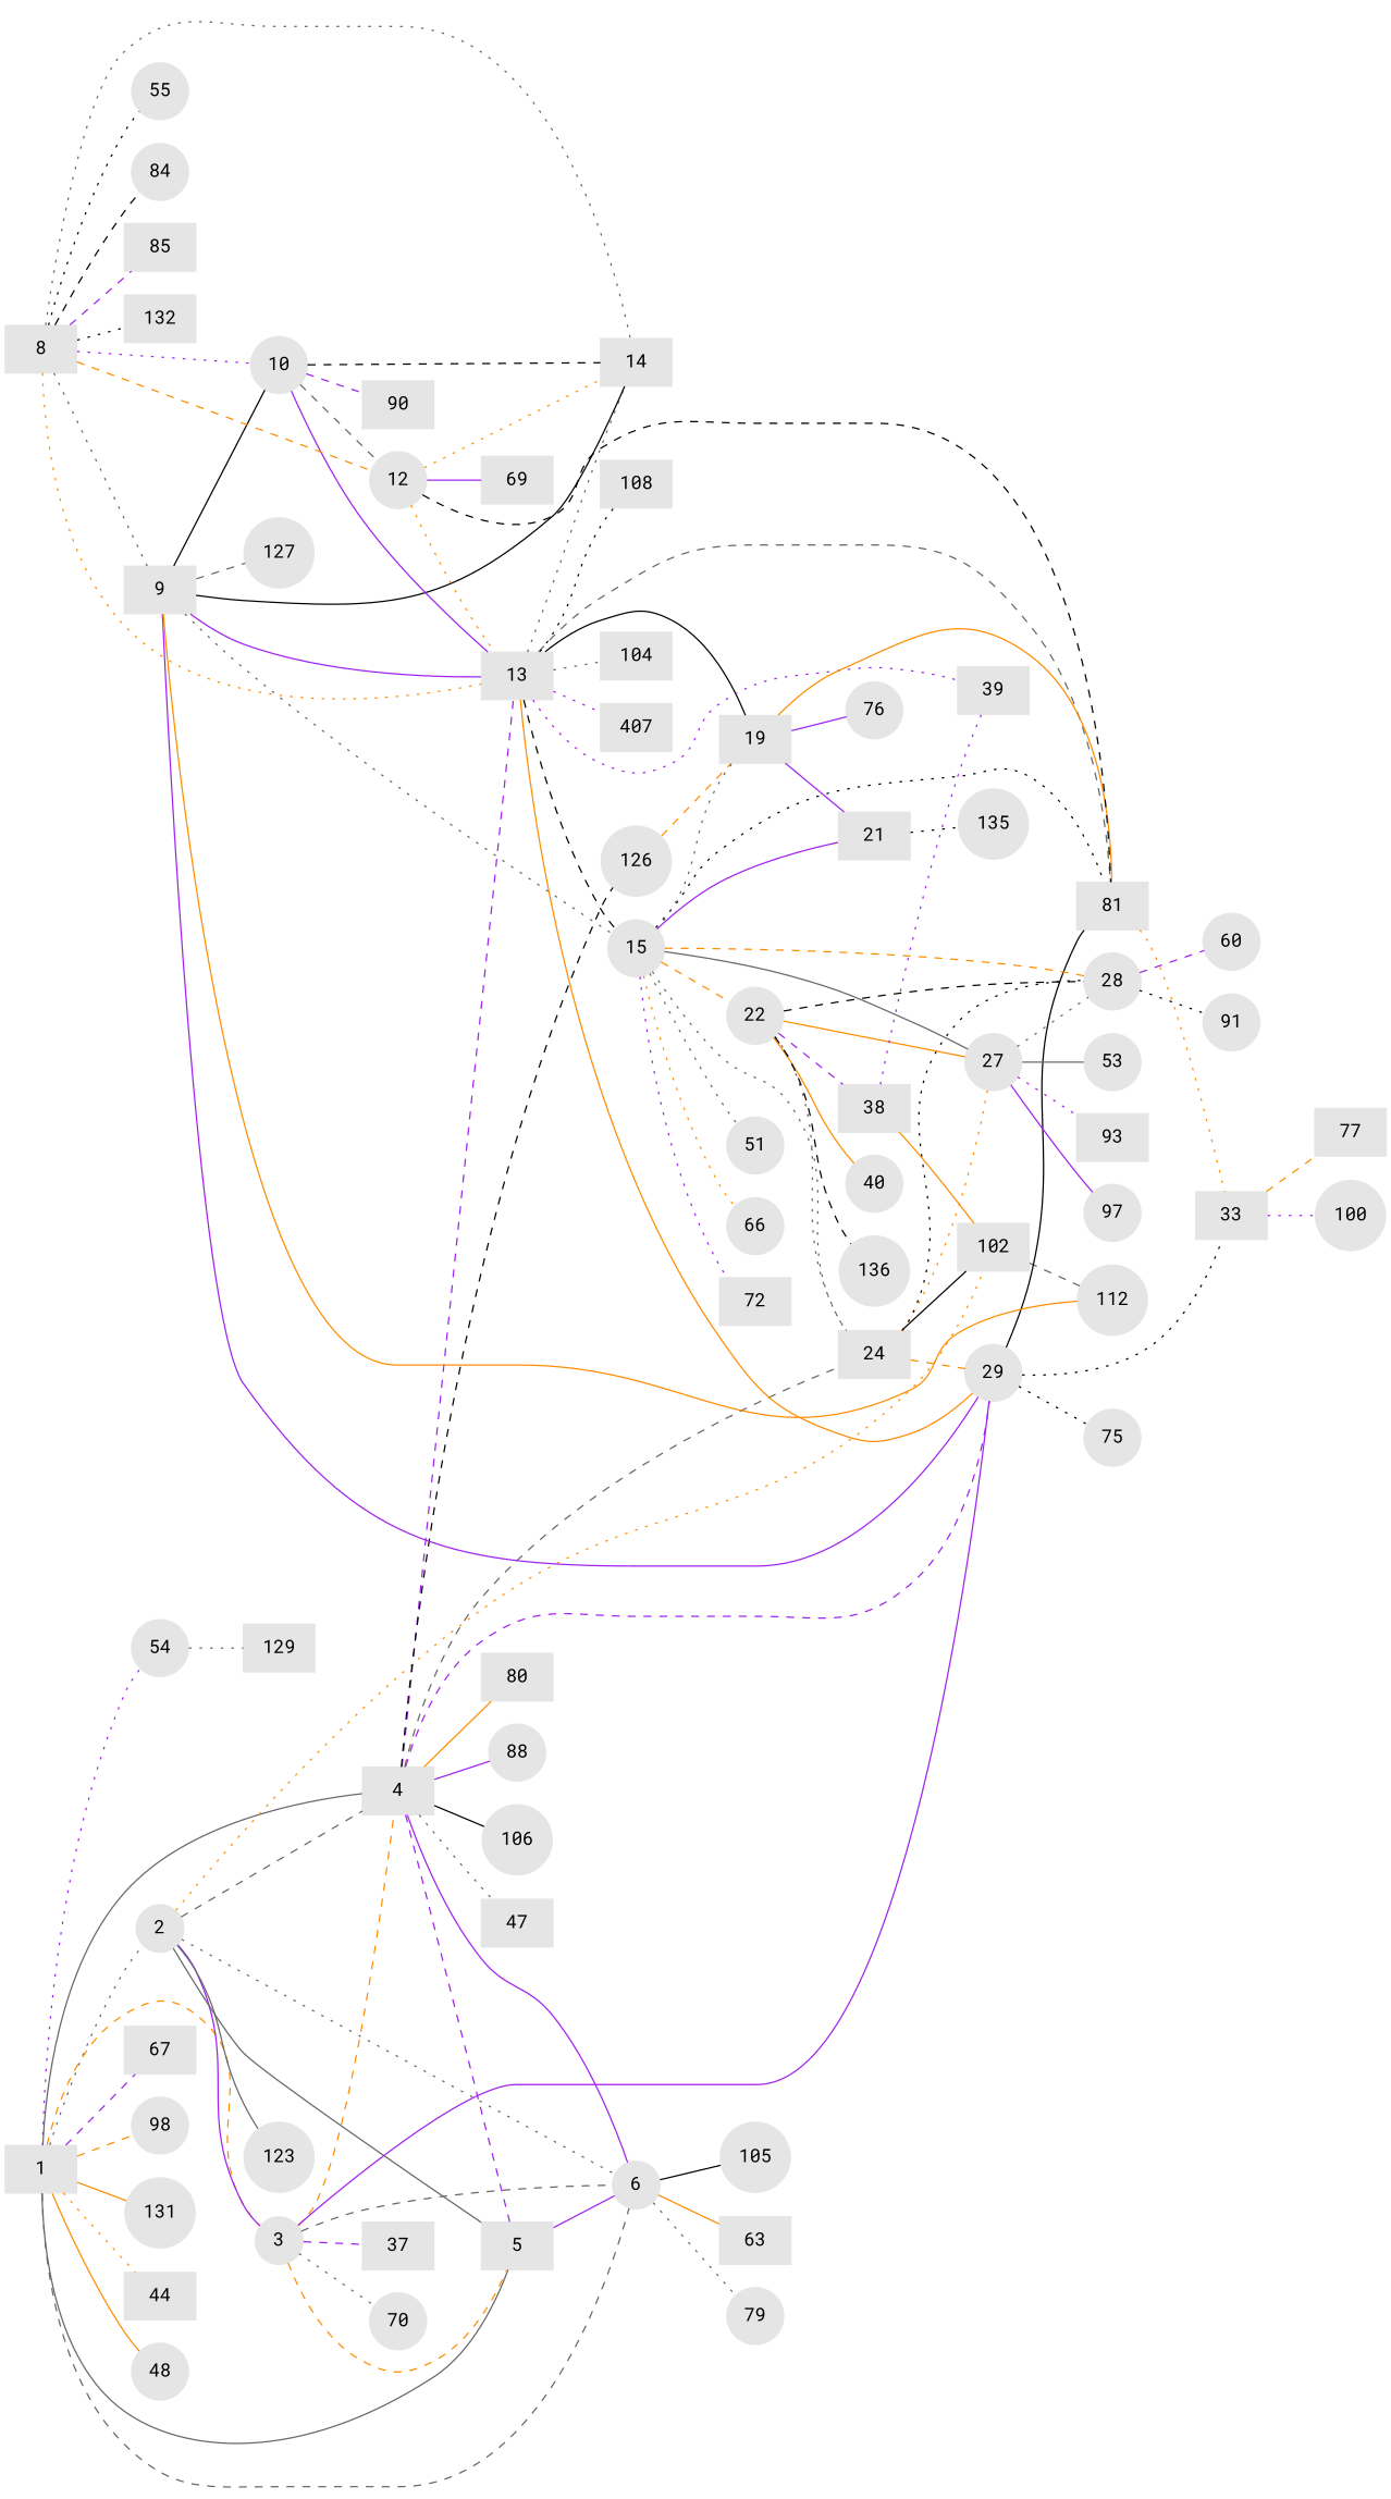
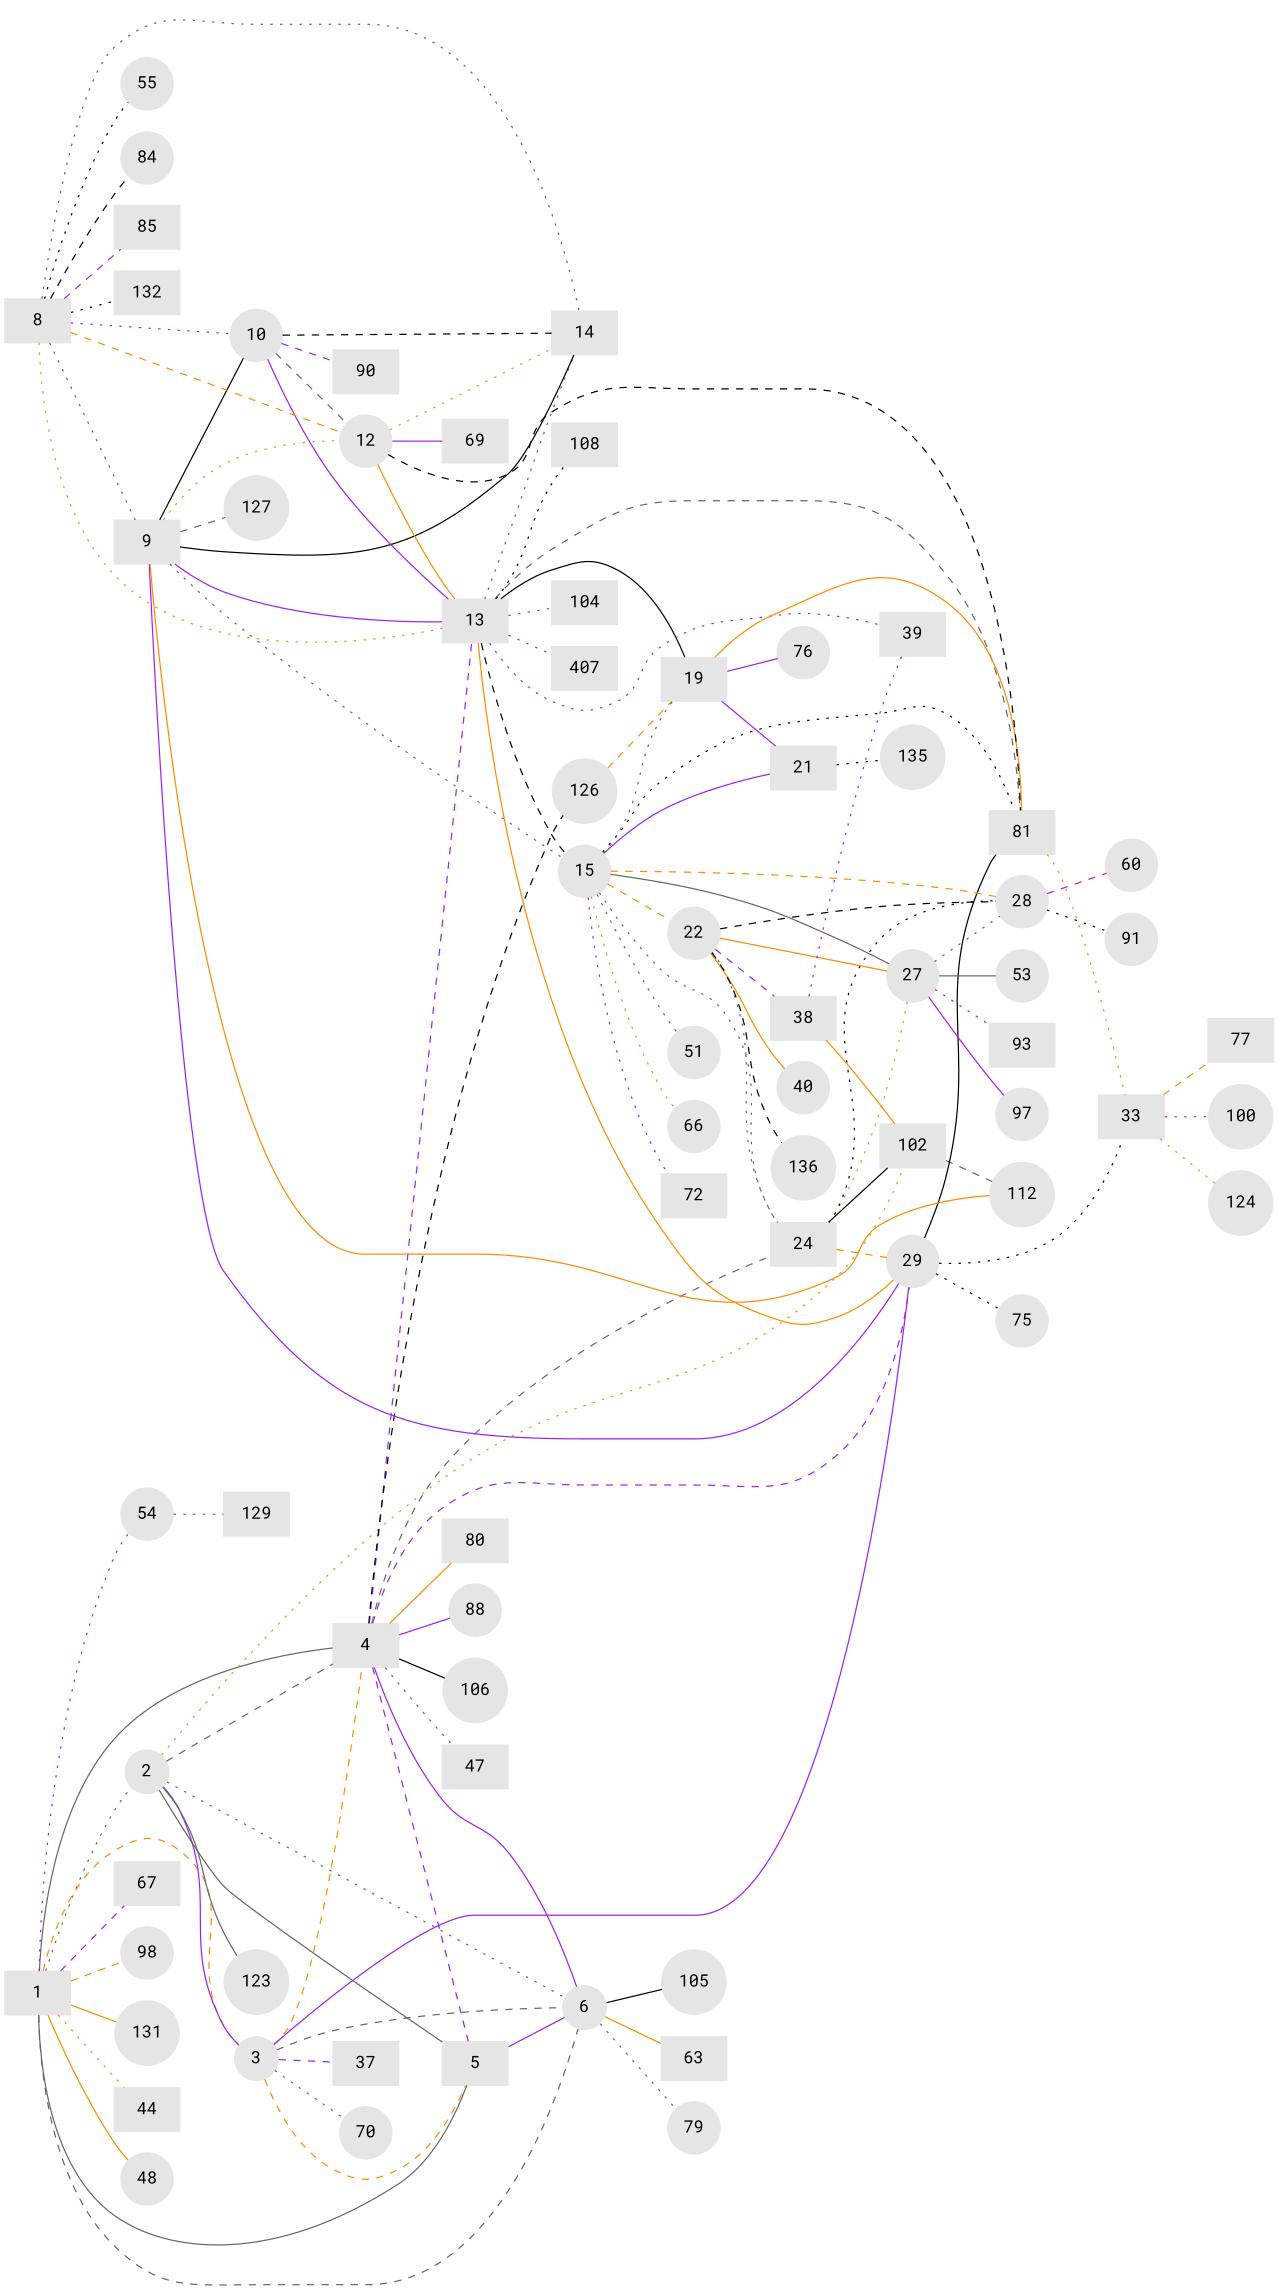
  graph {
    fontname="Roboto Mono"
    rankdir=LR
    node [color=gray90 fontname="Roboto Mono" shape=circle style=filled]
    edge [color=gray40 fontname="Roboto Mono" style=dotted]
    1 [shape=box]
    2
    3
    4 [shape=box]
    5 [shape=box]
    6 [super="+65+7"]
    44 [shape=box]
    48
    54
    67 [shape=box]
    98
    131
    102 [shape=box super="+109"]
    123
    29 [super="+30+119"]
    37 [shape=box]
    70
    13 [shape=box super="+74+94+115+138"]
    24 [shape=box]
    47 [shape=box]
    80 [shape=box]
    88
    106
    126
    63 [shape=box]
    79
    105
    129 [shape=box]
    112
    n30 [label=81 shape=box super="+32+89+99+117+62"]
    33 [shape=box]
    75
    19 [shape=box super="+52+20+43+49"]
    14 [shape=box super="+92+130+46+71"]
    15 [super="+16+125+87+64+18+17"]
    39 [shape=box]
    104 [shape=box]
    n38 [label=407 shape=box]
    108 [shape=box]
    27 [super="+41"]
    28
    21 [shape=box]
    76
    9 [shape=box super="+11+56"]
    10
    12
    127
    8 [shape=box]
    55
    84
    85 [shape=box]
    132 [shape=box]
    90 [shape=box]
    69 [shape=box]
    22 [super="+23+25+73+82+45"]
    51
    66
    72 [shape=box super="+78"]
    135
    38 [shape=box]
    40
    136
    53
    93 [shape=box]
    97
    60
    91
    77 [shape=box]
    100
+   124
    1 -- 2
    1 -- 3 [color=darkorange style=dashed]
    1 -- 4 [style=solid]
    1 -- 5 [style=solid]
    1 -- 6 [style=dashed weight=2]
    1 -- 44 [color=darkorange]
    1 -- 48 [color=darkorange style=solid]
    1 -- 54 [color=purple]
    1 -- 67 [color=purple style=dashed]
    1 -- 98 [color=darkorange style=dashed]
    1 -- 131 [color=darkorange style=solid]
    2 -- 3 [color=purple style=solid]
    2 -- 4 [style=dashed]
    2 -- 5 [style=solid]
    2 -- 6 [weight=2]
    2 -- 102 [color=darkorange]
    2 -- 123 [style=solid]
    3 -- 4 [color=darkorange style=dashed]
    3 -- 5 [color=darkorange style=dashed]
    3 -- 6 [style=dashed weight=2]
    3 -- 29 [color=purple style=solid]
    3 -- 37 [color=purple style=dashed]
    3 -- 70
    4 -- 5 [color=purple style=dashed]
    4 -- 6 [color=purple style=solid weight=2]
    4 -- 29 [color=purple style=dashed]
    4 -- 13 [color=purple style=dashed]
    4 -- 24 [style=dashed]
    4 -- 47
    4 -- 80 [color=darkorange style=solid]
    4 -- 88 [color=purple style=solid]
    4 -- 106 [color=black style=solid]
    4 -- 126 [color=black style=dashed]
    5 -- 6 [color=purple style=solid weight=2]
    6 -- 63 [color=darkorange style=solid]
    6 -- 79
    6 -- 105 [color=black style=solid]
    54 -- 129
    102 -- 112 [style=dashed]
    29 -- n30 [color=black style=solid weight=9]
    29 -- 33 [color=black weight=3]
    29 -- 75 [color=black]
    13 -- 29 [color=darkorange style=solid]
    13 -- n30 [style=dashed]
    13 -- 19 [color=black style=solid]
    13 -- 14
    13 -- 15 [color=black style=dashed]
    13 -- 39 [color=purple]
    13 -- 104
    13 -- n38 [color=purple]
    13 -- 108 [color=black]
    24 -- 102 [color=black style=solid]
    24 -- 29 [color=darkorange style=dashed]
    24 -- 27 [color=darkorange]
    24 -- 28 [color=black]
    126 -- 19 [color=darkorange style=dashed]
    n30 -- 33 [color=darkorange weight=3]
    33 -- 77 [color=darkorange style=dashed]
    33 -- 100 [color=purple]
+   33 -- 124 [color=darkorange]
    19 -- n30 [color=darkorange style=solid]
    19 -- 21 [color=purple style=solid weight=2]
    19 -- 76 [color=purple style=solid]
    15 -- 24
    15 -- n30 [color=black]
    15 -- 19 [weight=8]
    15 -- 27 [style=solid]
    15 -- 28 [color=darkorange style=dashed]
    15 -- 21 [color=purple style=solid weight=4]
    15 -- 22 [color=darkorange style=dashed weight=3]
    15 -- 51
    15 -- 66 [color=darkorange]
    15 -- 72 [color=purple]
    27 -- 28
    27 -- 53 [style=solid]
    27 -- 93 [color=purple]
    27 -- 97 [color=purple style=solid]
    28 -- 60 [color=purple style=dashed]
    28 -- 91 [color=black]
    21 -- 135 [color=black]
    9 -- 29 [color=purple style=solid]
    9 -- 13 [color=purple style=solid weight=2]
    9 -- 112 [color=darkorange style=solid]
    9 -- 14 [color=black style=solid weight=2]
    9 -- 15
    9 -- 10 [color=black style=solid weight=2]
+   9 -- 12 [color=darkorange weight=2]
    9 -- 127 [style=dashed]
    10 -- 13 [color=purple style=solid]
    10 -- 14 [color=black style=dashed]
    10 -- 12 [style=dashed]
    10 -- 90 [color=purple style=dashed]
-   12 -- 13 [color=darkorange]
+   12 -- 13 [color=darkorange style=solid]
    12 -- n30 [color=black style=dashed]
    12 -- 14 [color=darkorange]
    12 -- 69 [color=purple style=solid]
    8 -- 13 [color=darkorange]
    8 -- 14
    8 -- 9 [weight=2]
    8 -- 10 [color=purple]
    8 -- 12 [color=darkorange style=dashed]
    8 -- 55 [color=black]
    8 -- 84 [color=black style=dashed]
    8 -- 85 [color=purple style=dashed]
    8 -- 132 [color=black]
    22 -- 24 [weight=3]
    22 -- 27 [color=darkorange style=solid weight=3]
    22 -- 28 [color=black style=dashed weight=3]
    22 -- 38 [color=purple style=dashed]
    22 -- 40 [color=darkorange style=solid]
    22 -- 136 [color=black style=dashed]
    38 -- 102 [color=darkorange style=solid]
    38 -- 39 [color=purple]
  }
